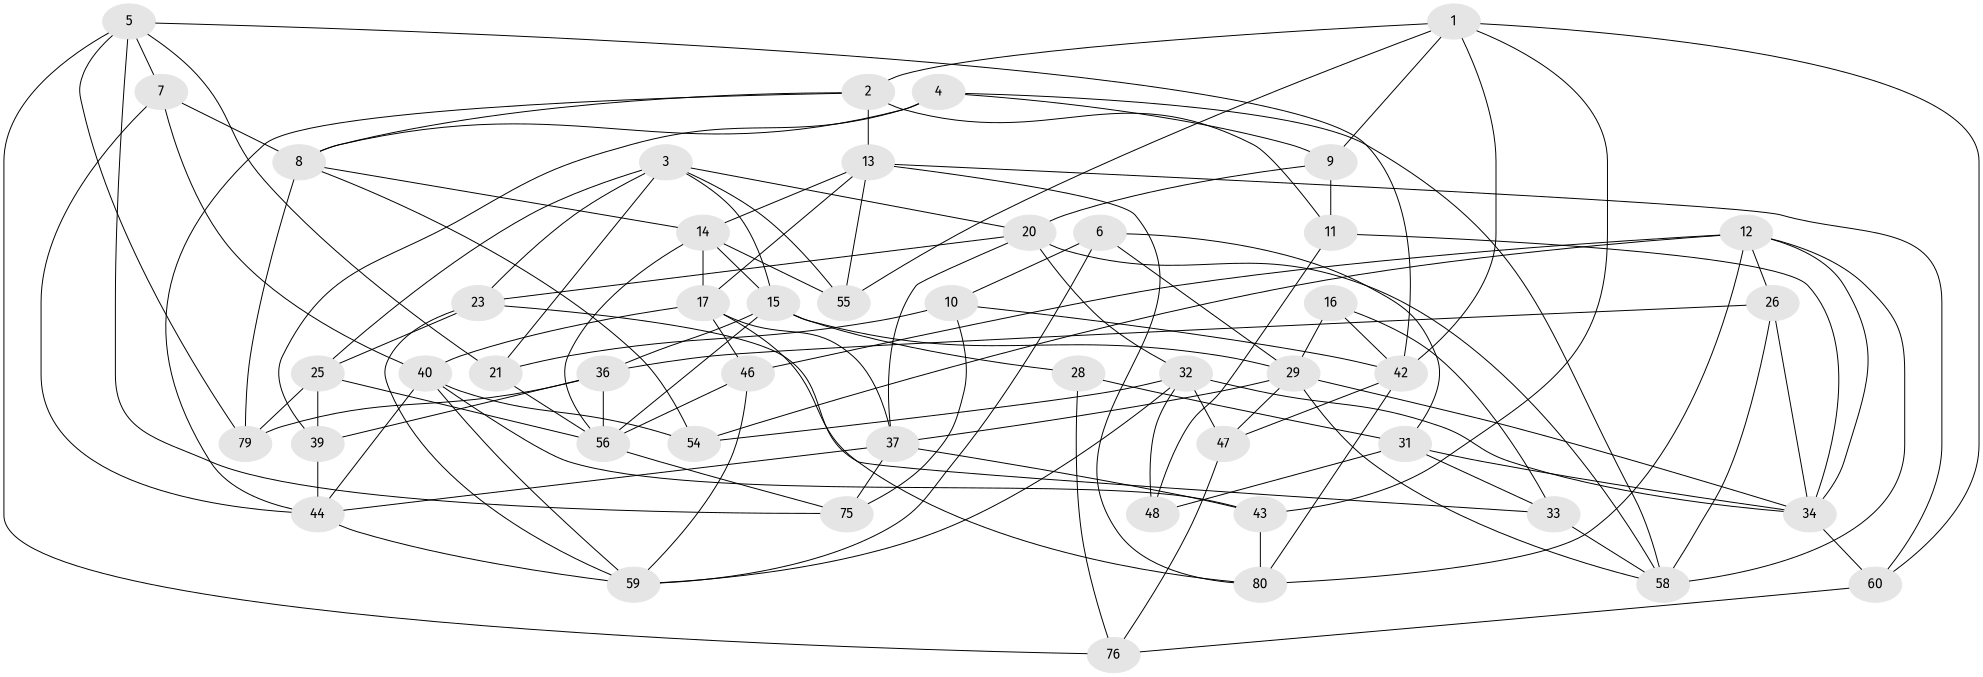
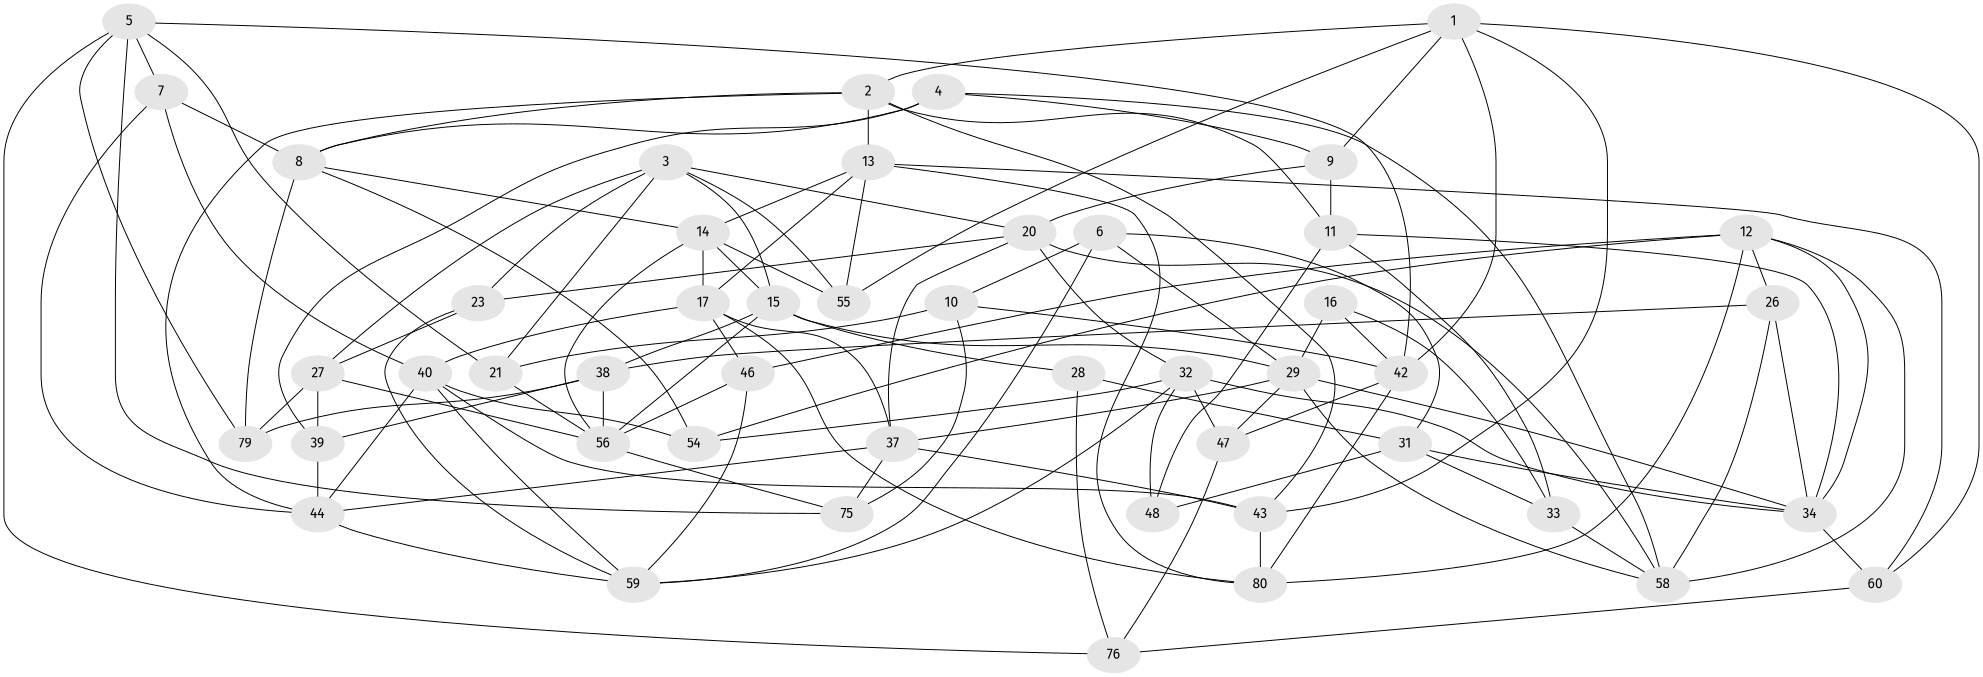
  graph {
    fontname="Fira Sans"
    node [color=gray90 fontname="Fira Sans" style=filled]
    edge [fontname="Fira Sans"]
    1 [super="+27"]
    2 [super="+30"]
    9 [super="+18"]
    n4 [label=43 super="+73"]
    42 [super="+49"]
    55
    60
    8 [super="+62"]
    11 [super="+78"]
    13 [super="+61"]
    44 [super="+77"]
    20 [super="+35"]
    80 [super="+82"]
    47
    76
    79
    14 [super="+24"]
    54
    34 [super="+74"]
    48
    17 [super="+32"]
    59 [super="+70"]
    3 [super="+63"]
    15 [super="+52"]
    21
    23 [super="+66"]
-   25 [super="+65"]
+   25 [super="+65" label=27]
    29 [super="+72"]
    56 [super="+69"]
    28
-   36 [super="+43"]
+   36 [super="+43" label=38]
    58 [super="+71"]
    37 [super="+81"]
    n34 [label=32 super="+51"]
    33 [super="+50"]
    39 [super="+57"]
    4 [super="+38"]
    5 [super="+64"]
    7
    75
    40 [super="+45"]
    10 [super="+67"]
    6
    31 [super="+68"]
    12 [super="+19"]
    26
    46
    16
    1 -- 2
    1 -- 9
    1 -- n4
    1 -- 42
    1 -- 55
    1 -- 60
+   2 -- n4
    2 -- 8
    2 -- 11
    2 -- 13
    2 -- 44
    9 -- 11 [weight=2]
    9 -- 20
    n4 -- 80
    42 -- 80
    42 -- 47
    60 -- 76
    8 -- 79
    8 -- 14
    8 -- 54
    11 -- 34
    11 -- 48
    13 -- 55
    13 -- 60
    13 -- 80
    13 -- 14
    13 -- 17
    44 -- 59
    20 -- 23
    20 -- 58
    20 -- 37
    20 -- n34
    47 -- 76
    14 -- 55
    14 -- 17
    14 -- 15
    14 -- 56
    34 -- 60
    17 -- 80
    17 -- 37
    17 -- 40
    17 -- 46
    3 -- 55
    3 -- 20
    3 -- 15
    3 -- 21
    3 -- 23
    3 -- 25
    15 -- 29
    15 -- 56
    15 -- 28
    15 -- 36
    21 -- 56
    23 -- 59
    23 -- 25 [weight=2]
-   23 -- 33
+   11 -- 33
    25 -- 79
    25 -- 56
    25 -- 39
    29 -- 47
    29 -- 34
    29 -- 58
    29 -- 37
    56 -- 75
    28 -- 76
    28 -- 31 [weight=2]
    36 -- 79
    36 -- 56
    36 -- 39
    37 -- n4
    37 -- 44
    37 -- 75
    n34 -- 47
    n34 -- 54
    n34 -- 34
    n34 -- 48
    n34 -- 59
    33 -- 58
    39 -- 44
    4 -- 9
    4 -- 8
    4 -- 58
    4 -- 39 [weight=2]
    5 -- 42
    5 -- 76
    5 -- 79
    5 -- 21
    5 -- 7
    5 -- 75
    7 -- 8
    7 -- 44
    7 -- 40
    40 -- n4
    40 -- 44
    40 -- 54
    40 -- 59
    10 -- 42
    10 -- 21
    10 -- 75
    6 -- 59
    6 -- 29
    6 -- 10
    6 -- 31
    31 -- 34
    31 -- 48
    31 -- 33
    12 -- 80
    12 -- 54
    12 -- 34
    12 -- 58
    12 -- 26
    12 -- 46
    26 -- 34
    26 -- 36
    26 -- 58
    46 -- 59
    46 -- 56
    16 -- 42
    16 -- 29
    16 -- 33 [weight=2]
  }
